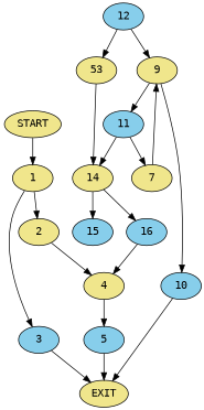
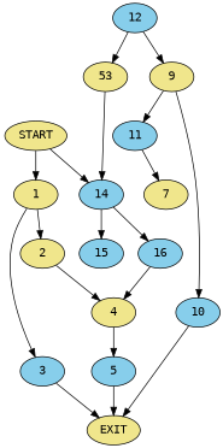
  digraph {
    fontname="DejaVu Sans Mono"
    node [fillcolor=khaki fontname="DejaVu Sans Mono" style=filled]
    edge [fontname="DejaVu Sans Mono"]
    n1 [label=START]
    1
    2
    3 [fillcolor=skyblue]
    n5 [label=EXIT]
    4
    5 [fillcolor=skyblue]
    7
    9
    10 [fillcolor=skyblue]
    11 [fillcolor=skyblue]
    12 [fillcolor=skyblue]
    n13 [label=53]
-   14
+   14 [fillcolor=skyblue]
    15 [fillcolor=skyblue]
    16 [fillcolor=skyblue]
    n1 -> 1
    1 -> 2
    1 -> 3
    2 -> 4
    3 -> n5
    4 -> 5
    5 -> n5
-   7 -> 9
    9 -> 10
    9 -> 11
    10 -> n5
    11 -> 7
-   11 -> 14
+   n1 -> 14
    12 -> 9
    12 -> n13
    n13 -> 14
    14 -> 15
    14 -> 16
    16 -> 4
  }
